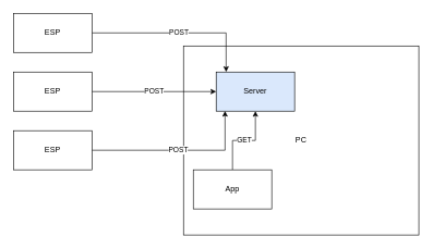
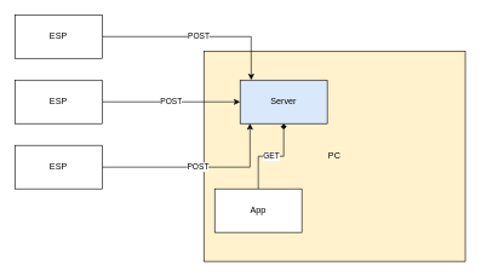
  <mxCell id="0" />
  <mxCell id="1" parent="0" />
- <mxCell id="2" value="PC" style="rounded=0;whiteSpace=wrap;html=1;" parent="1" vertex="1"><mxGeometry x="280" y="70" width="360" height="290" as="geometry" /></mxCell>
+ <mxCell id="2" value="PC" style="rounded=0;whiteSpace=wrap;html=1;fillColor=#fff2cc;" parent="1" vertex="1"><mxGeometry x="280" y="70" width="360" height="290" as="geometry" /></mxCell>
  <mxCell id="3" value="POST" style="edgeStyle=orthogonalEdgeStyle;rounded=0;orthogonalLoop=1;jettySize=auto;html=1;entryX=0;entryY=0.5;entryDx=0;entryDy=0;" parent="1" source="4" target="5" edge="1"><mxGeometry relative="1" as="geometry" /></mxCell>
  <mxCell id="4" value="ESP" style="rounded=0;whiteSpace=wrap;html=1;" parent="1" vertex="1"><mxGeometry x="20" y="110" width="120" height="60" as="geometry" /></mxCell>
  <mxCell id="5" value="Server" style="rounded=0;whiteSpace=wrap;html=1;fillColor=#dae8fc;" parent="1" vertex="1"><mxGeometry x="330" y="110" width="120" height="60" as="geometry" /></mxCell>
- <mxCell id="6" value="GET" style="edgeStyle=orthogonalEdgeStyle;rounded=0;orthogonalLoop=1;jettySize=auto;html=1;entryX=0.5;entryY=1;entryDx=0;entryDy=0;" parent="1" source="7" target="5" edge="1"><mxGeometry relative="1" as="geometry"><mxPoint as="offset" /></mxGeometry></mxCell>
+ <mxCell id="6" value="GET" style="edgeStyle=orthogonalEdgeStyle;rounded=0;orthogonalLoop=1;jettySize=auto;html=1;entryX=0.5;entryY=1;entryDx=0;entryDy=0;endArrow=diamond;" parent="1" source="7" target="5" edge="1"><mxGeometry relative="1" as="geometry"><mxPoint as="offset" /></mxGeometry></mxCell>
  <mxCell id="7" value="App" style="rounded=0;whiteSpace=wrap;html=1;" parent="1" vertex="1"><mxGeometry x="295" y="260" width="120" height="60" as="geometry" /></mxCell>
  <mxCell id="8" value="POST" style="edgeStyle=orthogonalEdgeStyle;rounded=0;orthogonalLoop=1;jettySize=auto;html=1;entryX=0.127;entryY=-0.003;entryDx=0;entryDy=0;entryPerimeter=0;" parent="1" source="9" target="5" edge="1"><mxGeometry relative="1" as="geometry" /></mxCell>
  <mxCell id="9" value="ESP" style="rounded=0;whiteSpace=wrap;html=1;" parent="1" vertex="1"><mxGeometry x="20" y="20" width="120" height="60" as="geometry" /></mxCell>
  <mxCell id="10" value="POST" style="edgeStyle=orthogonalEdgeStyle;rounded=0;orthogonalLoop=1;jettySize=auto;html=1;exitX=1;exitY=0.5;exitDx=0;exitDy=0;entryX=0.113;entryY=0.997;entryDx=0;entryDy=0;entryPerimeter=0;" parent="1" source="11" target="5" edge="1"><mxGeometry relative="1" as="geometry" /></mxCell>
  <mxCell id="11" value="ESP" style="rounded=0;whiteSpace=wrap;html=1;" parent="1" vertex="1"><mxGeometry x="20" y="200" width="120" height="60" as="geometry" /></mxCell>
